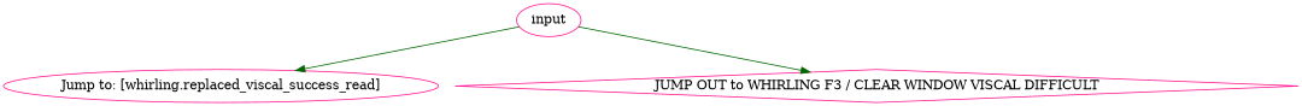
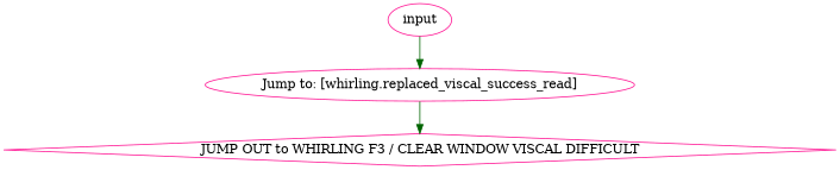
  digraph {
    node [color=deeppink]
    edge [color=darkgreen]
    n1 [label=input]
    n2 [label="Jump to: [whirling.replaced_viscal_success_read]"]
    n3 [label="JUMP OUT to WHIRLING F3 / CLEAR WINDOW VISCAL DIFFICULT" shape=diamond]
    n1 -> n2
-   n1 -> n3
+   n2 -> n3
  }
